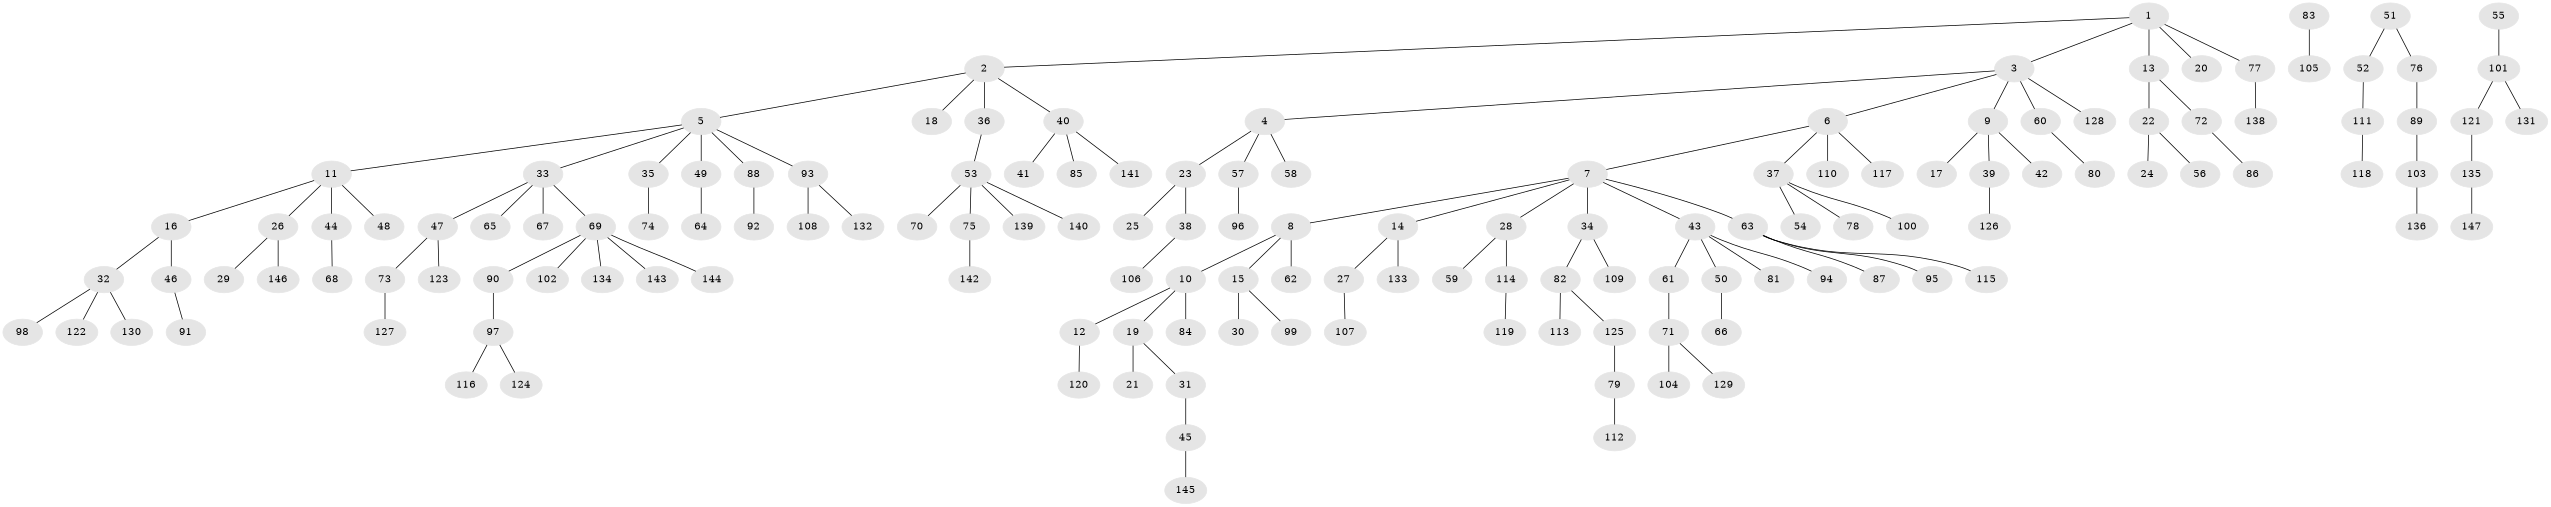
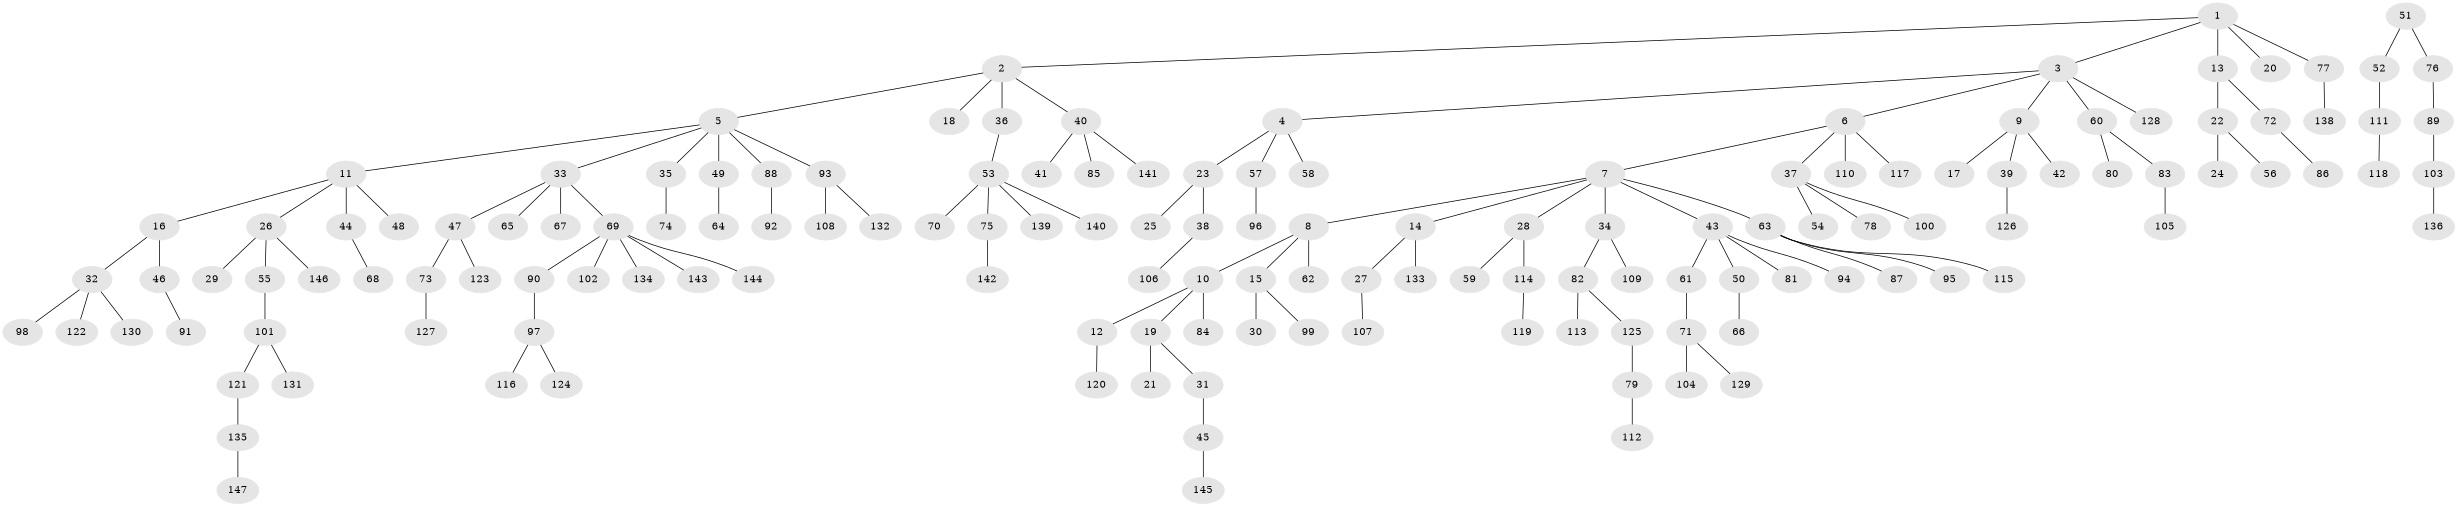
  graph {
    node [color=gray90 style=filled]
    1
    2
    3
    13
    20
    77
    5
    18
    36
    40
    4
    6
    9
    60
    128
    22
    72
    138
    11
    33
    35
    49
    88
    93
    53
    41
    85
    141
    23
    57
    58
    7
    37
    110
    117
    17
    39
    42
    80
    83
    25
    38
    96
    16
    26
    44
    48
    47
    65
    67
    69
    74
    64
    92
    108
    132
    8
    14
    28
    34
    43
    63
    54
    78
    100
    10
    15
    62
    27
    133
    59
    114
    82
    109
    61
    50
    81
    94
    71
    87
    95
    115
    12
    19
    84
    30
    99
    126
    51
    52
    76
    120
    21
    31
    32
    46
    29
    55
    146
    68
    24
    56
    86
    107
    98
    122
    130
    91
    45
    106
    101
    119
    145
    73
    123
    90
    102
    134
    143
    144
    113
    125
    70
    75
    139
    140
    66
    127
    111
    89
    118
    142
    121
    131
    105
    104
    129
    79
    112
    97
    103
    136
    116
    124
    135
    147
    1 -- 2
    1 -- 3
    1 -- 13
    1 -- 20
    1 -- 77
    2 -- 5
    2 -- 18
    2 -- 36
    2 -- 40
    3 -- 4
    3 -- 6
    3 -- 9
    3 -- 60
    3 -- 128
    13 -- 22
    13 -- 72
    77 -- 138
    5 -- 11
    5 -- 33
    5 -- 35
    5 -- 49
    5 -- 88
    5 -- 93
    36 -- 53
    40 -- 41
    40 -- 85
    40 -- 141
    4 -- 23
    4 -- 57
    4 -- 58
    6 -- 7
    6 -- 37
    6 -- 110
    6 -- 117
    9 -- 17
    9 -- 39
    9 -- 42
    60 -- 80
+   60 -- 83
    22 -- 24
    22 -- 56
    72 -- 86
    11 -- 16
    11 -- 26
    11 -- 44
    11 -- 48
    33 -- 47
    33 -- 65
    33 -- 67
    33 -- 69
    35 -- 74
    49 -- 64
    88 -- 92
    93 -- 108
    93 -- 132
    53 -- 70
    53 -- 75
    53 -- 139
    53 -- 140
    23 -- 25
    23 -- 38
    57 -- 96
    7 -- 8
    7 -- 14
    7 -- 28
    7 -- 34
    7 -- 43
    7 -- 63
    37 -- 54
    37 -- 78
    37 -- 100
    39 -- 126
    83 -- 105
    38 -- 106
    16 -- 32
    16 -- 46
    26 -- 29
+   26 -- 55
    26 -- 146
    44 -- 68
    47 -- 73
    47 -- 123
    69 -- 90
    69 -- 102
    69 -- 134
    69 -- 143
    69 -- 144
    8 -- 10
    8 -- 15
    8 -- 62
    14 -- 27
    14 -- 133
    28 -- 59
    28 -- 114
    34 -- 82
    34 -- 109
    43 -- 61
    43 -- 50
    43 -- 81
    43 -- 94
    63 -- 87
    63 -- 95
    63 -- 115
    10 -- 12
    10 -- 19
    10 -- 84
    15 -- 30
    15 -- 99
    27 -- 107
    114 -- 119
    82 -- 113
    82 -- 125
    61 -- 71
    50 -- 66
    71 -- 104
    71 -- 129
    12 -- 120
    19 -- 21
    19 -- 31
    51 -- 52
    51 -- 76
    52 -- 111
    76 -- 89
    31 -- 45
    32 -- 98
    32 -- 122
    32 -- 130
    46 -- 91
    55 -- 101
    45 -- 145
    101 -- 121
    101 -- 131
    73 -- 127
    90 -- 97
    125 -- 79
    75 -- 142
    111 -- 118
    89 -- 103
    121 -- 135
    79 -- 112
    97 -- 116
    97 -- 124
    103 -- 136
    135 -- 147
  }
